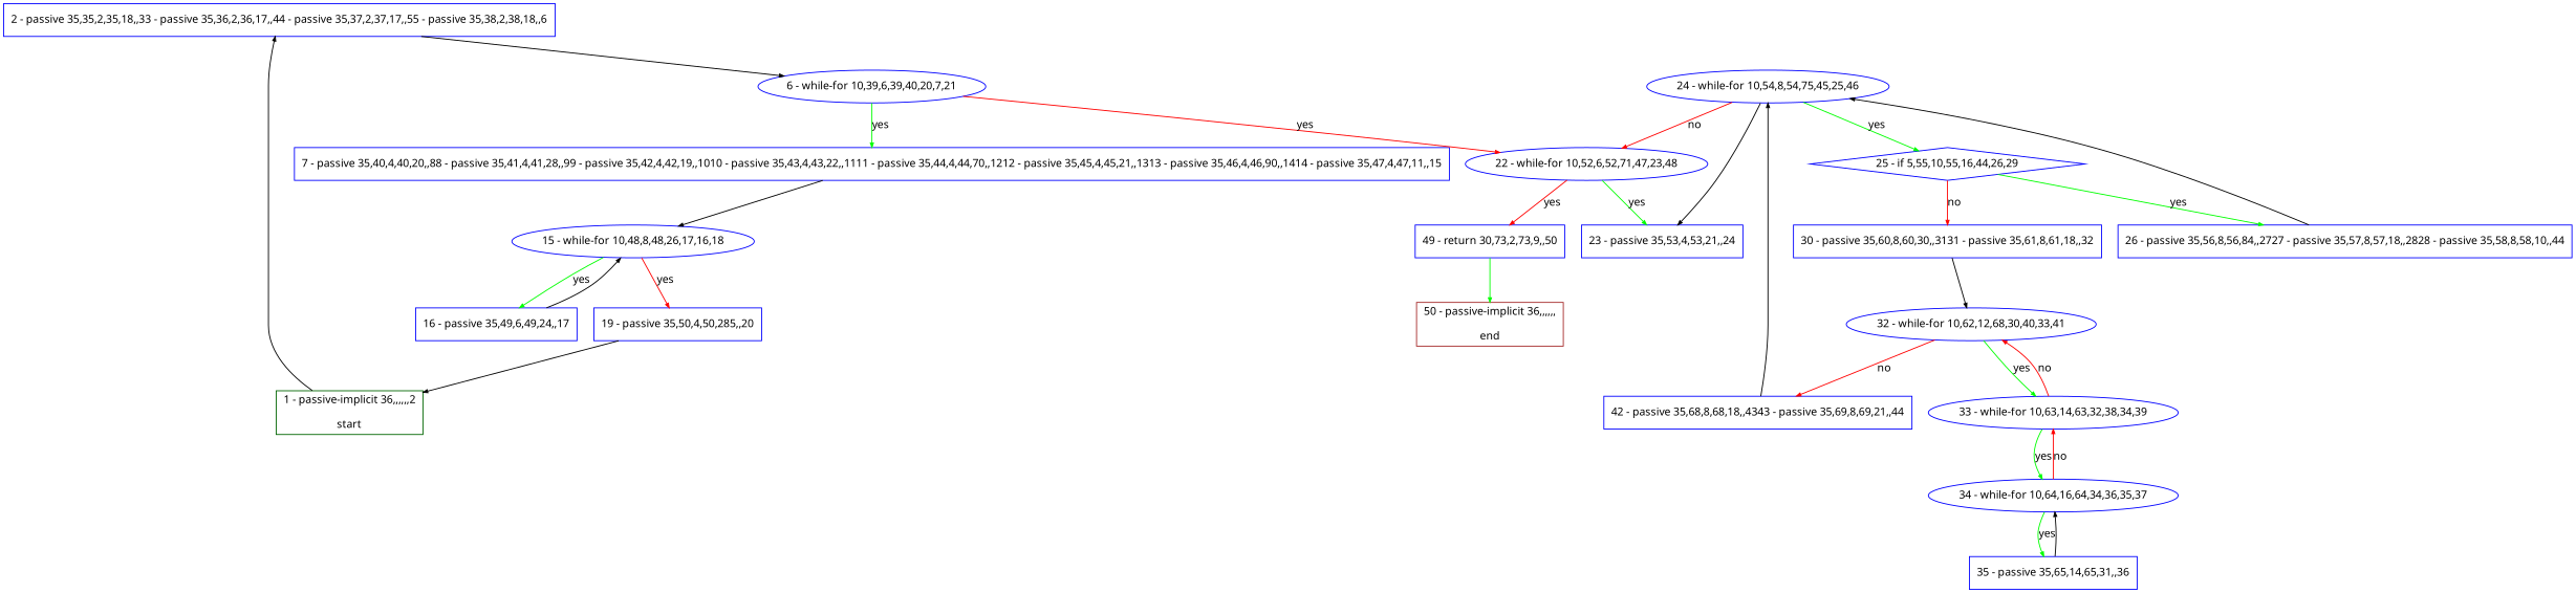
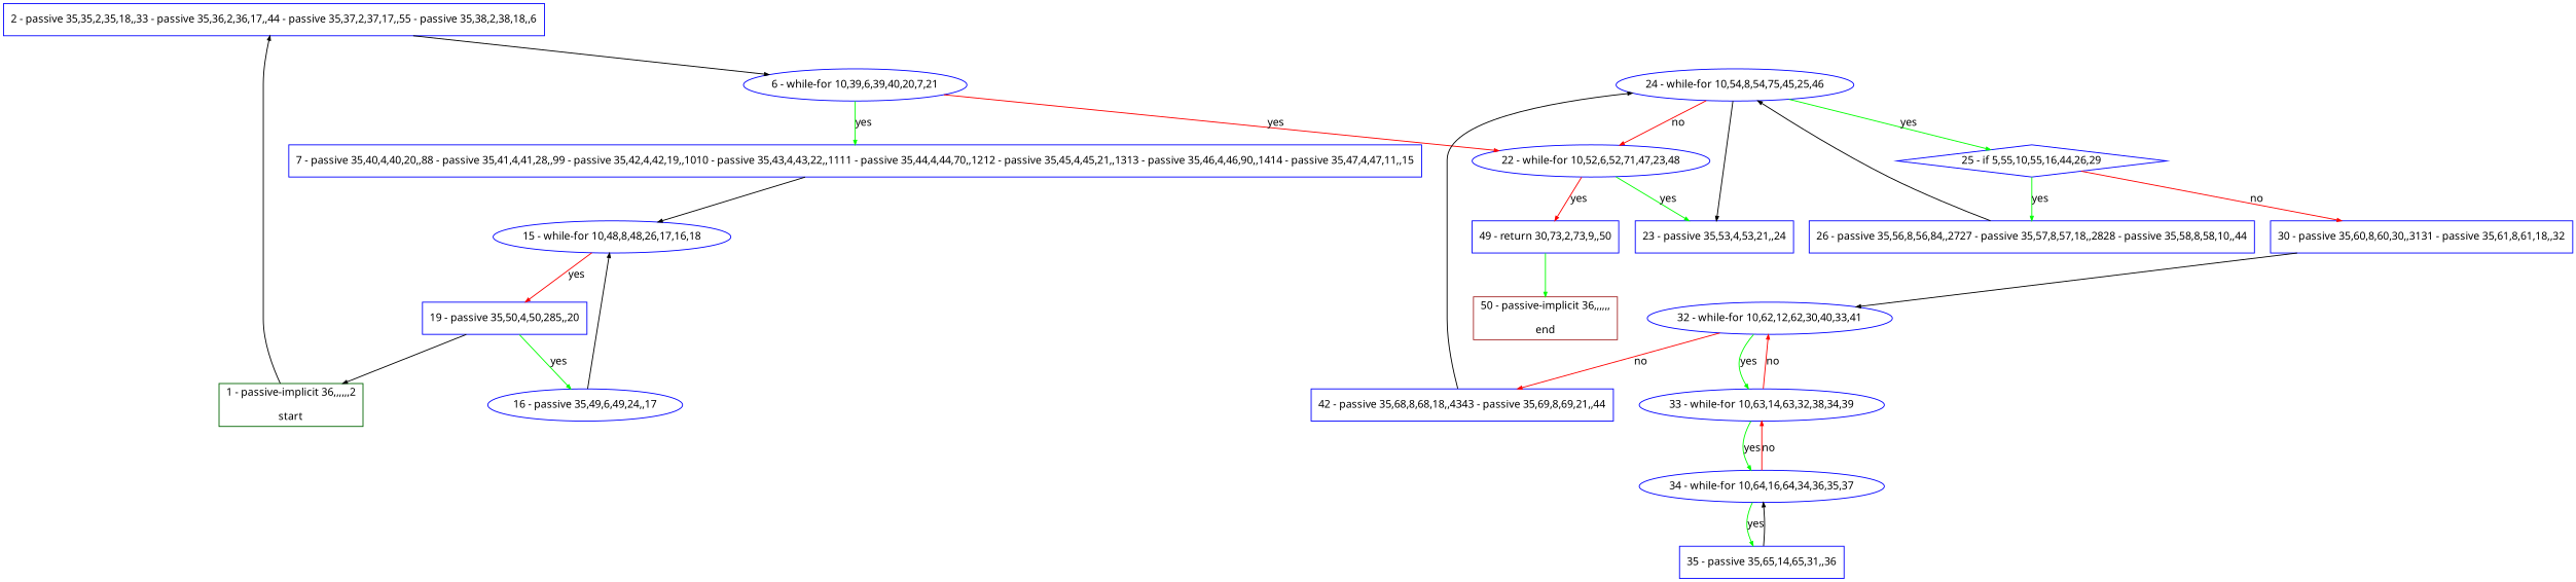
  digraph {
    bgcolor=white
    compound=true
    fillcolor="#FFFFCC"
    fontname="Noto Sans"
    fontsize=12
    pack=true
    packmode=clust
    style="rounded,filled"
    node [color="#0000ff" compound=true fillcolor="#ffffff" fixedsize=false fontname="Noto Sans" fontsize=12 node_initialized=no shape=box style=filled]
    edge [arrowhead=normal arrowsize=0.5 arrowtail=none color="#000000" compound=true dir=forward fontcolor=black fontname="Noto Sans" fontsize=12]
    n1 [label="2 - passive 35,35,2,35,18,,33 - passive 35,36,2,36,17,,44 - passive 35,37,2,37,17,,55 - passive 35,38,2,38,18,,6"]
    n2 [label="6 - while-for 10,39,6,39,40,20,7,21" shape=oval]
    n3 [label="7 - passive 35,40,4,40,20,,88 - passive 35,41,4,41,28,,99 - passive 35,42,4,42,19,,1010 - passive 35,43,4,43,22,,1111 - passive 35,44,4,44,70,,1212 - passive 35,45,4,45,21,,1313 - passive 35,46,4,46,90,,1414 - passive 35,47,4,47,11,,15"]
    n4 [label="22 - while-for 10,52,6,52,71,47,23,48" shape=oval]
    n5 [color="#006400" label="1 - passive-implicit 36,,,,,,2\n\nstart"]
    n6 [label="15 - while-for 10,48,8,48,26,17,16,18" shape=oval]
    n7 [label="23 - passive 35,53,4,53,21,,24"]
    n8 [label="49 - return 30,73,2,73,9,,50"]
-   n9 [label="16 - passive 35,49,6,49,24,,17"]
+   n9 [label="16 - passive 35,49,6,49,24,,17" shape=ellipse]
    n10 [label="19 - passive 35,50,4,50,285,,20"]
    n11 [color="#a52a2a" label="50 - passive-implicit 36,,,,,,\n\nend"]
    n12 [label="24 - while-for 10,54,8,54,75,45,25,46" shape=oval]
    n13 [label="25 - if 5,55,10,55,16,44,26,29" shape=diamond]
    n14 [label="26 - passive 35,56,8,56,84,,2727 - passive 35,57,8,57,18,,2828 - passive 35,58,8,58,10,,44"]
    n15 [label="30 - passive 35,60,8,60,30,,3131 - passive 35,61,8,61,18,,32"]
-   n16 [label="32 - while-for 10,62,12,68,30,40,33,41" shape=oval]
+   n16 [label="32 - while-for 10,62,12,62,30,40,33,41" shape=oval]
    n17 [label="33 - while-for 10,63,14,63,32,38,34,39" shape=oval]
    n18 [label="42 - passive 35,68,8,68,18,,4343 - passive 35,69,8,69,21,,44"]
    n19 [label="34 - while-for 10,64,16,64,34,36,35,37" shape=oval]
    n20 [label="35 - passive 35,65,14,65,31,,36"]
    n1 -> n2
    n2 -> n3 [color="#00ff00" label=yes]
    n2 -> n4 [color="#ff0000" label=yes]
    n3 -> n6
    n4 -> n7 [color="#00ff00" label=yes]
    n4 -> n8 [color="#ff0000" label=yes]
    n5 -> n1
-   n6 -> n9 [color="#00ff00" label=yes]
+   n10 -> n9 [color="#00ff00" label=yes]
    n6 -> n10 [color="#ff0000" label=yes]
    n8 -> n11 [color="#00ff00"]
    n9 -> n6
    n10 -> n5
    n12 -> n4 [color="#ff0000" label=no]
    n12 -> n7
    n12 -> n13 [color="#00ff00" label=yes]
    n13 -> n14 [color="#00ff00" label=yes]
    n13 -> n15 [color="#ff0000" label=no]
    n14 -> n12
    n15 -> n16
    n16 -> n17 [color="#00ff00" label=yes]
    n16 -> n18 [color="#ff0000" label=no]
    n17 -> n16 [color="#ff0000" label=no]
    n17 -> n19 [color="#00ff00" label=yes]
    n18 -> n12
    n19 -> n17 [color="#ff0000" label=no]
    n19 -> n20 [color="#00ff00" label=yes]
    n20 -> n19
  }
